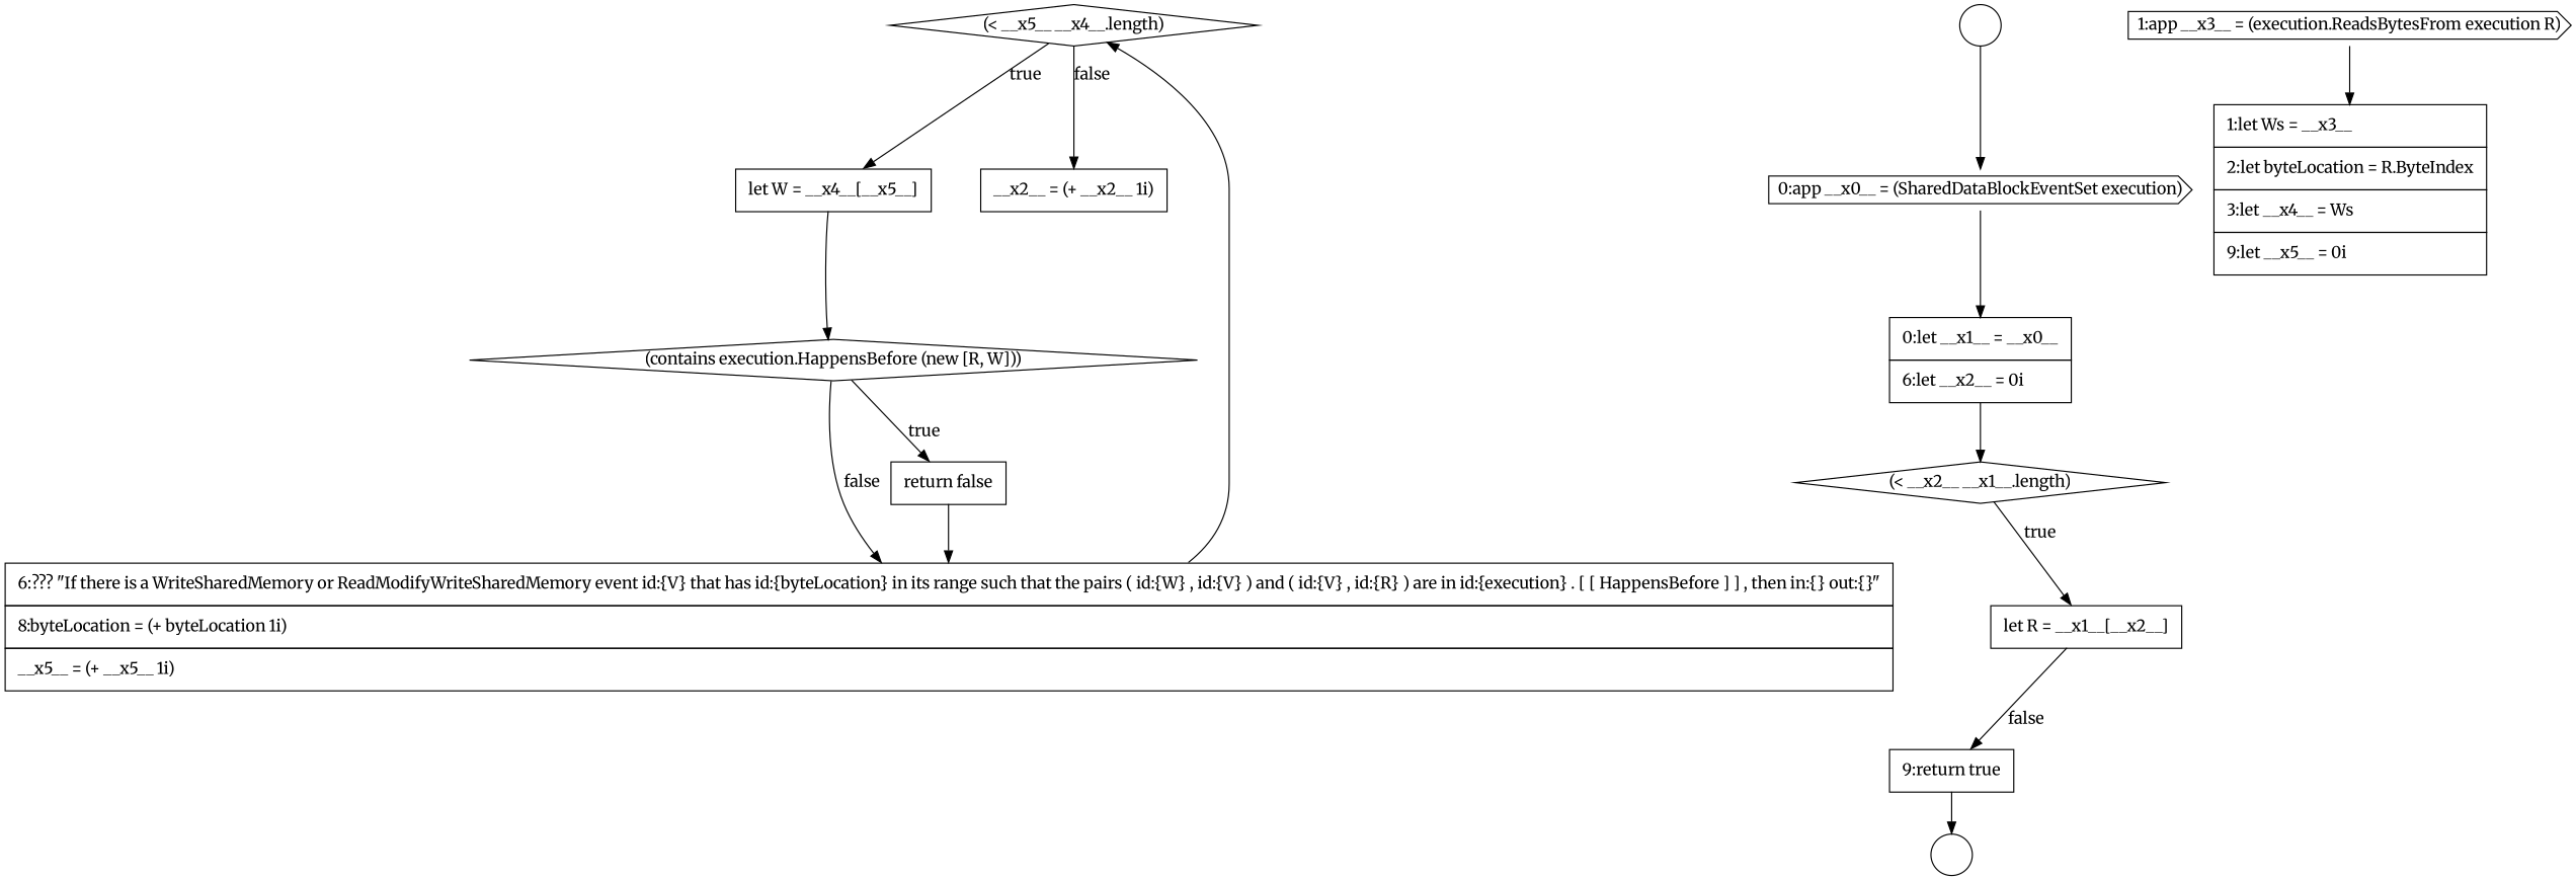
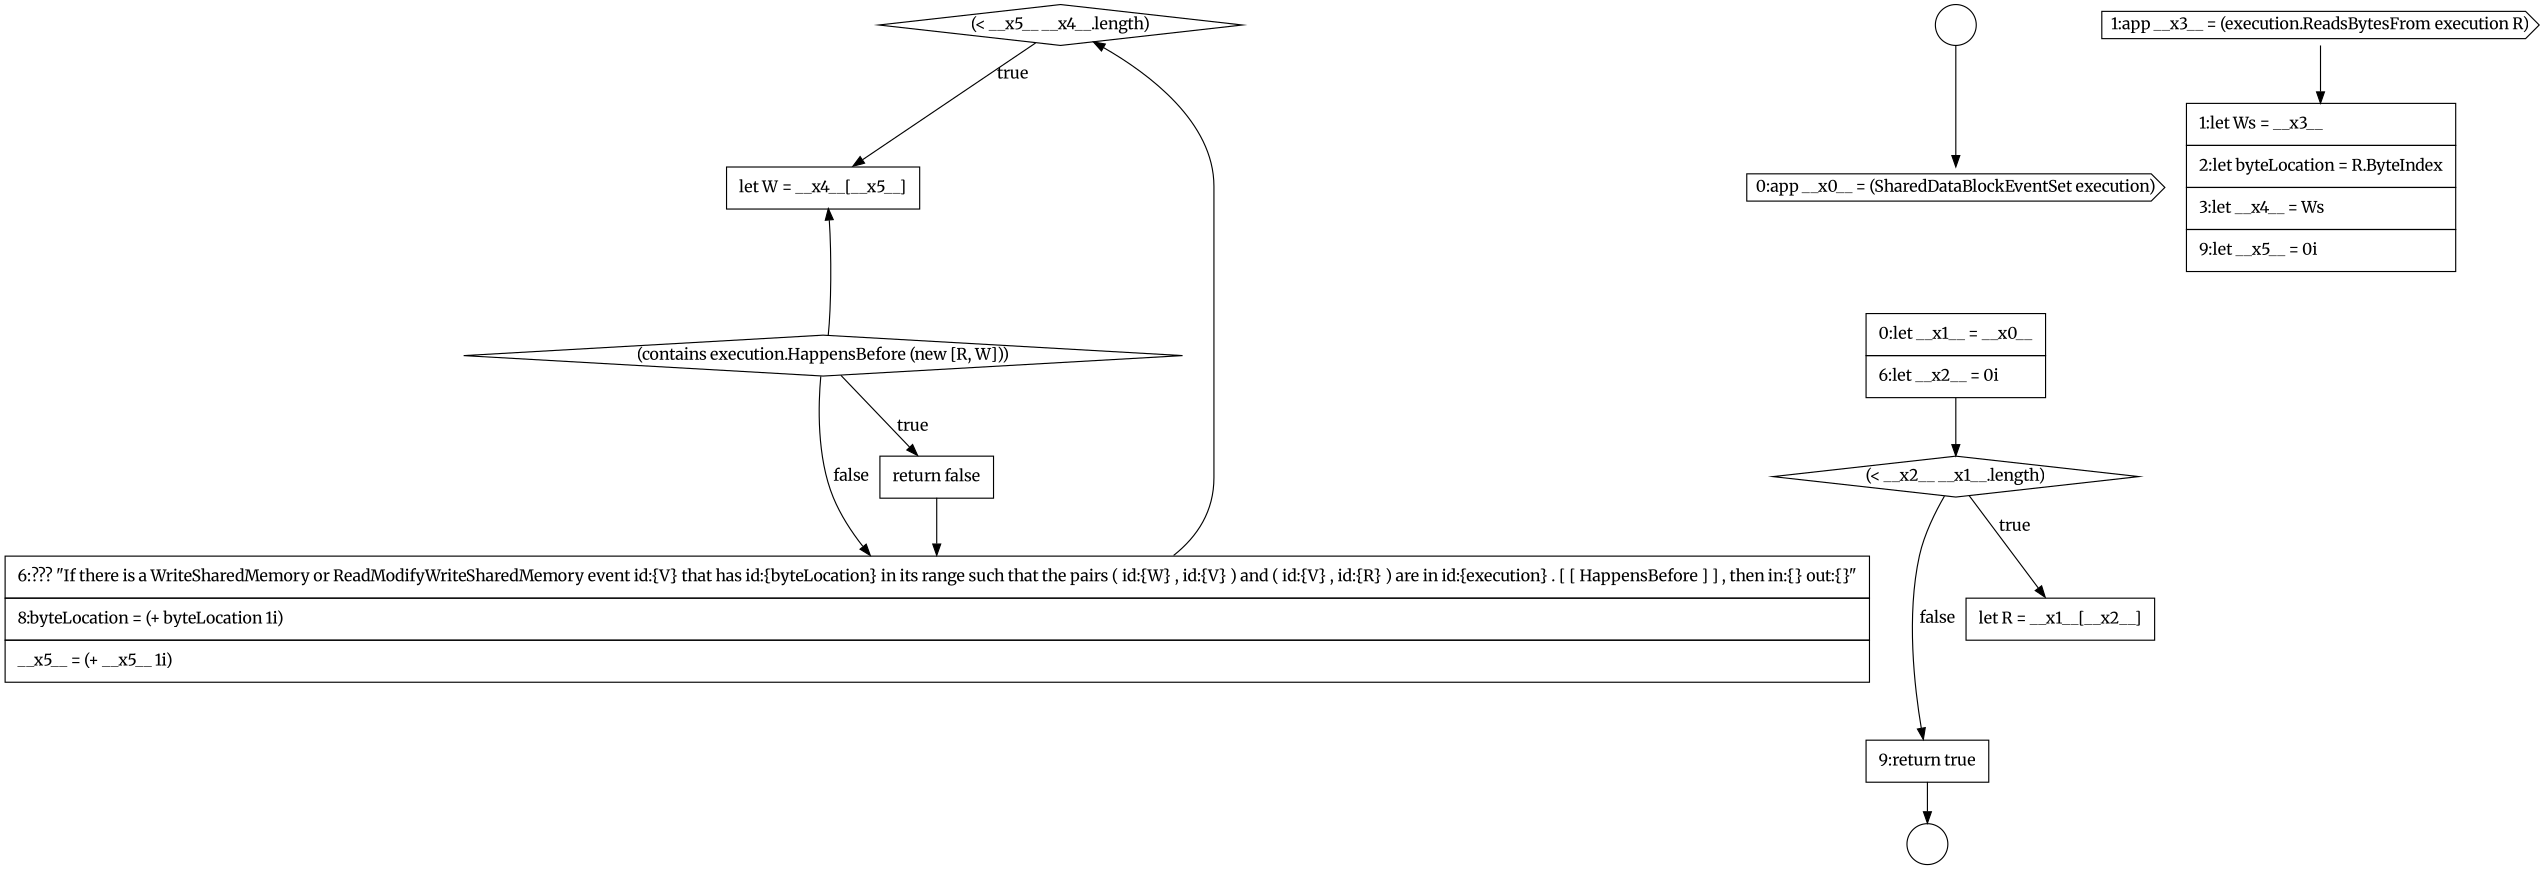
  digraph {
    fontname=Merriweather
    node [color=black fillcolor=white fontname=Merriweather shape=none style=filled margin=0]
    edge [color=black fontname=Merriweather]
    n1 [label=<<font color="black">(&lt; __x5__ __x4__.length)</font>> shape=diamond margin=""]
    n2 [label=<<font color="black">     <table border="0" cellborder="1" cellspacing="0" cellpadding="10">       <tr><td align="left">let W = __x4__[__x5__]</td></tr>     </table>   </font>>]
-   n3 [label=<<font color="black">     <table border="0" cellborder="1" cellspacing="0" cellpadding="10">       <tr><td align="left">__x2__ = (+ __x2__ 1i)</td></tr>     </table>   </font>>]
    n4 [label=<<font color="black">(contains execution.HappensBefore (new [R, W]))</font>> shape=diamond margin=""]
    n5 [label=<<font color="black">     <table border="0" cellborder="1" cellspacing="0" cellpadding="10">       <tr><td align="left">9:return true</td></tr>     </table>   </font>>]
    n6 [label=" " shape=circle margin=""]
    n7 [label=" " shape=circle margin=""]
    n8 [label=<<font color="black">0:app __x0__ = (SharedDataBlockEventSet execution)</font>> shape=cds margin=""]
    n9 [label=<<font color="black">     <table border="0" cellborder="1" cellspacing="0" cellpadding="10">       <tr><td align="left">0:let __x1__ = __x0__</td></tr>       <tr><td align="left">6:let __x2__ = 0i</td></tr>     </table>   </font>>]
    n10 [label=<<font color="black">(&lt; __x2__ __x1__.length)</font>> shape=diamond margin=""]
    n11 [label=<<font color="black">     <table border="0" cellborder="1" cellspacing="0" cellpadding="10">       <tr><td align="left">let R = __x1__[__x2__]</td></tr>     </table>   </font>>]
    n12 [label=<<font color="black">     <table border="0" cellborder="1" cellspacing="0" cellpadding="10">       <tr><td align="left">1:let Ws = __x3__</td></tr>       <tr><td align="left">2:let byteLocation = R.ByteIndex</td></tr>       <tr><td align="left">3:let __x4__ = Ws</td></tr>       <tr><td align="left">9:let __x5__ = 0i</td></tr>     </table>   </font>>]
    n13 [label=<<font color="black">     <table border="0" cellborder="1" cellspacing="0" cellpadding="10">       <tr><td align="left">6:??? &quot;If there is a WriteSharedMemory or ReadModifyWriteSharedMemory event id:{V} that has id:{byteLocation} in its range such that the pairs ( id:{W} , id:{V} ) and ( id:{V} , id:{R} ) are in id:{execution} . [ [ HappensBefore ] ] , then in:{} out:{}&quot;</td></tr>       <tr><td align="left">8:byteLocation = (+ byteLocation 1i)</td></tr>       <tr><td align="left">__x5__ = (+ __x5__ 1i)</td></tr>     </table>   </font>>]
    n14 [label=<<font color="black">1:app __x3__ = (execution.ReadsBytesFrom execution R)</font>> shape=cds margin=""]
    n15 [label=<<font color="black">     <table border="0" cellborder="1" cellspacing="0" cellpadding="10">       <tr><td align="left">return false</td></tr>     </table>   </font>>]
    n1 -> n2 [label=<<font color="black">true</font>>]
-   n1 -> n3 [label=<<font color="black">false</font>>]
-   n2 -> n4
+   n4 -> n2
    n4 -> n13 [label=<<font color="black">false</font>>]
    n4 -> n15 [label=<<font color="black">true</font>>]
    n5 -> n6
    n7 -> n8
-   n8 -> n9
    n9 -> n10
-   n11 -> n5 [label=<<font color="black">false</font>>]
+   n10 -> n5 [label=<<font color="black">false</font>>]
    n10 -> n11 [label=<<font color="black">true</font>>]
    n13 -> n1
    n14 -> n12
    n15 -> n13
  }
